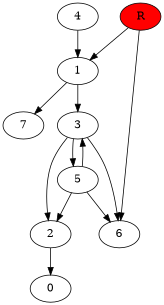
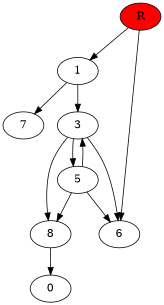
  digraph {
    1
    3
    7
    5
    6
-   8 [label=2]
+   8
    n7 [label=0]
-   4
    R [fillcolor="#ff0000" style=filled]
    1 -> 3
    1 -> 7
    3 -> 5
    3 -> 6
    3 -> 8
    5 -> 3
    5 -> 6
    5 -> 8
    8 -> n7
-   4 -> 1
    R -> 1
    R -> 6
  }
